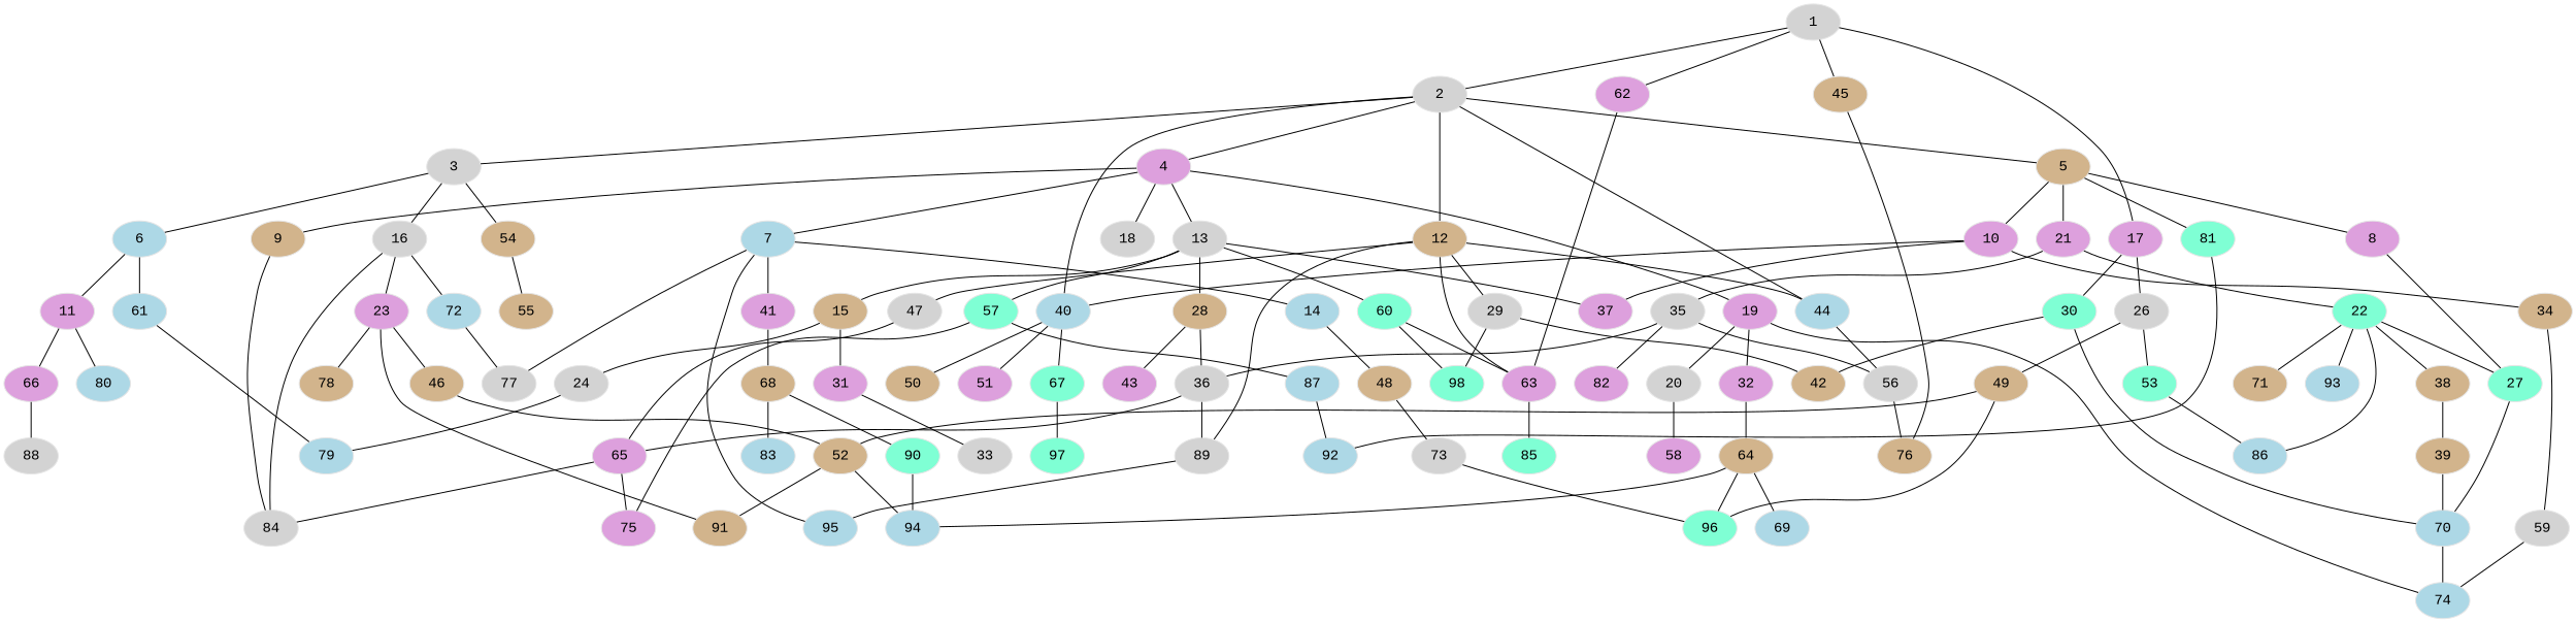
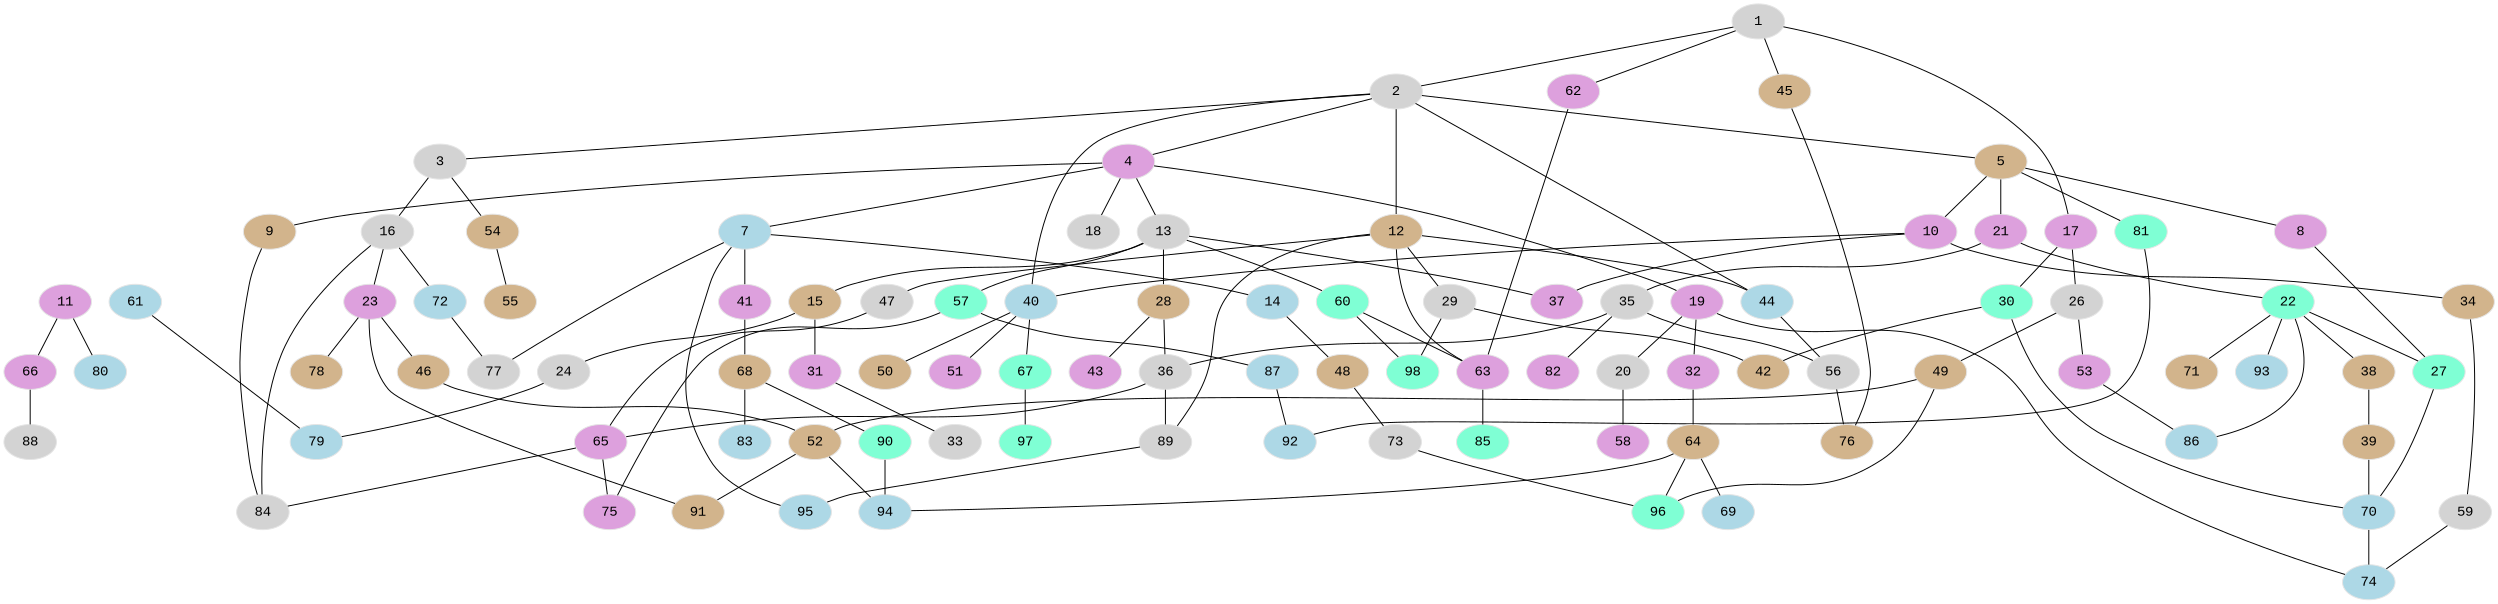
  graph {
    fontname="Liberation Mono"
    node [color=gray90 fillcolor=tan fontname="Liberation Mono" style=filled]
    edge [fontname="Liberation Mono"]
    1 [fillcolor=lightgrey]
    2 [fillcolor=lightgrey]
    17 [fillcolor=plum]
    45
    62 [fillcolor=plum]
    3 [fillcolor=lightgrey]
    4 [fillcolor=plum]
    5
    12
    40 [fillcolor=lightblue]
    44 [fillcolor=lightblue]
    26 [fillcolor=lightgrey]
    30 [fillcolor=aquamarine]
    76
    63 [fillcolor=plum]
-   6 [fillcolor=lightblue]
    16 [fillcolor=lightgrey]
    54
    7 [fillcolor=lightblue]
    9
    13 [fillcolor=lightgrey]
    18 [fillcolor=lightgrey]
    19 [fillcolor=plum]
    8 [fillcolor=plum]
    10 [fillcolor=plum]
    21 [fillcolor=plum]
    81 [fillcolor=aquamarine]
    29 [fillcolor=lightgrey]
    47 [fillcolor=lightgrey]
    89 [fillcolor=lightgrey]
    50
    51 [fillcolor=plum]
    67 [fillcolor=aquamarine]
    56 [fillcolor=lightgrey]
    11 [fillcolor=plum]
    61 [fillcolor=lightblue]
    84 [fillcolor=lightgrey]
    23 [fillcolor=plum]
    72 [fillcolor=lightblue]
    55
    14 [fillcolor=lightblue]
    41 [fillcolor=plum]
    77 [fillcolor=lightgrey]
    95 [fillcolor=lightblue]
    37 [fillcolor=plum]
    15
    28
    57 [fillcolor=aquamarine]
    60 [fillcolor=aquamarine]
    20 [fillcolor=lightgrey]
    32 [fillcolor=plum]
    74 [fillcolor=lightblue]
    27 [fillcolor=aquamarine]
    34
    22 [fillcolor=aquamarine]
    35 [fillcolor=lightgrey]
    92 [fillcolor=lightblue]
    66 [fillcolor=plum]
    80 [fillcolor=lightblue]
    79 [fillcolor=lightblue]
    48
    68
    70 [fillcolor=lightblue]
    59 [fillcolor=lightgrey]
    88 [fillcolor=lightgrey]
    42
    98 [fillcolor=aquamarine]
    65 [fillcolor=plum]
    85 [fillcolor=aquamarine]
    24 [fillcolor=lightgrey]
    31 [fillcolor=plum]
    36 [fillcolor=lightgrey]
    43 [fillcolor=plum]
    87 [fillcolor=lightblue]
    75 [fillcolor=plum]
    73 [fillcolor=lightgrey]
    33 [fillcolor=lightgrey]
    46
    78
    91
    49
-   53 [fillcolor=aquamarine]
+   53 [fillcolor=plum]
    58 [fillcolor=plum]
    64
    38
    71
    86 [fillcolor=lightblue]
    93 [fillcolor=lightblue]
    82 [fillcolor=plum]
    39
    52
    96 [fillcolor=aquamarine]
    94 [fillcolor=lightblue]
    69 [fillcolor=lightblue]
    97 [fillcolor=aquamarine]
    83 [fillcolor=lightblue]
    90 [fillcolor=aquamarine]
    1 -- 2
    1 -- 17
    1 -- 45
    1 -- 62
    2 -- 3
    2 -- 4
    2 -- 5
    2 -- 12
    2 -- 40
    2 -- 44
    17 -- 26
    17 -- 30
    45 -- 76
    62 -- 63
-   3 -- 6
    3 -- 16
    3 -- 54
    4 -- 7
    4 -- 9
    4 -- 13
    4 -- 18
    4 -- 19
    5 -- 8
    5 -- 10
    5 -- 21
    5 -- 81
    12 -- 44
    12 -- 63
    12 -- 29
    12 -- 47
    12 -- 89
    40 -- 50
    40 -- 51
    40 -- 67
    44 -- 56
    26 -- 49
    26 -- 53
    30 -- 70
    30 -- 42
    63 -- 85
-   6 -- 11
-   6 -- 61
    16 -- 84
    16 -- 23
    16 -- 72
    54 -- 55
    7 -- 14
    7 -- 41
    7 -- 77
    7 -- 95
    9 -- 84
    13 -- 37
    13 -- 15
    13 -- 28
    13 -- 57
    13 -- 60
    19 -- 20
    19 -- 32
    19 -- 74
    8 -- 27
    10 -- 40
    10 -- 37
    10 -- 34
    21 -- 22
    21 -- 35
    81 -- 92
    29 -- 42
    29 -- 98
    47 -- 65
    89 -- 95
    67 -- 97
    56 -- 76
    11 -- 66
    11 -- 80
    61 -- 79
    23 -- 46
    23 -- 78
    23 -- 91
    72 -- 77
    14 -- 48
    41 -- 68
    15 -- 24
    15 -- 31
    28 -- 36
    28 -- 43
    57 -- 87
    57 -- 75
    60 -- 63
    60 -- 98
    20 -- 58
    32 -- 64
    27 -- 70
    34 -- 59
    22 -- 27
    22 -- 38
    22 -- 71
    22 -- 86
    22 -- 93
    35 -- 56
    35 -- 36
    35 -- 82
    66 -- 88
    48 -- 73
    68 -- 83
    68 -- 90
    70 -- 74
    59 -- 74
    65 -- 84
    65 -- 75
    24 -- 79
    31 -- 33
    36 -- 89
    36 -- 65
    87 -- 92
    73 -- 96
    46 -- 52
    49 -- 52
    49 -- 96
    53 -- 86
    64 -- 96
    64 -- 94
    64 -- 69
    38 -- 39
    39 -- 70
    52 -- 91
    52 -- 94
    90 -- 94
  }
